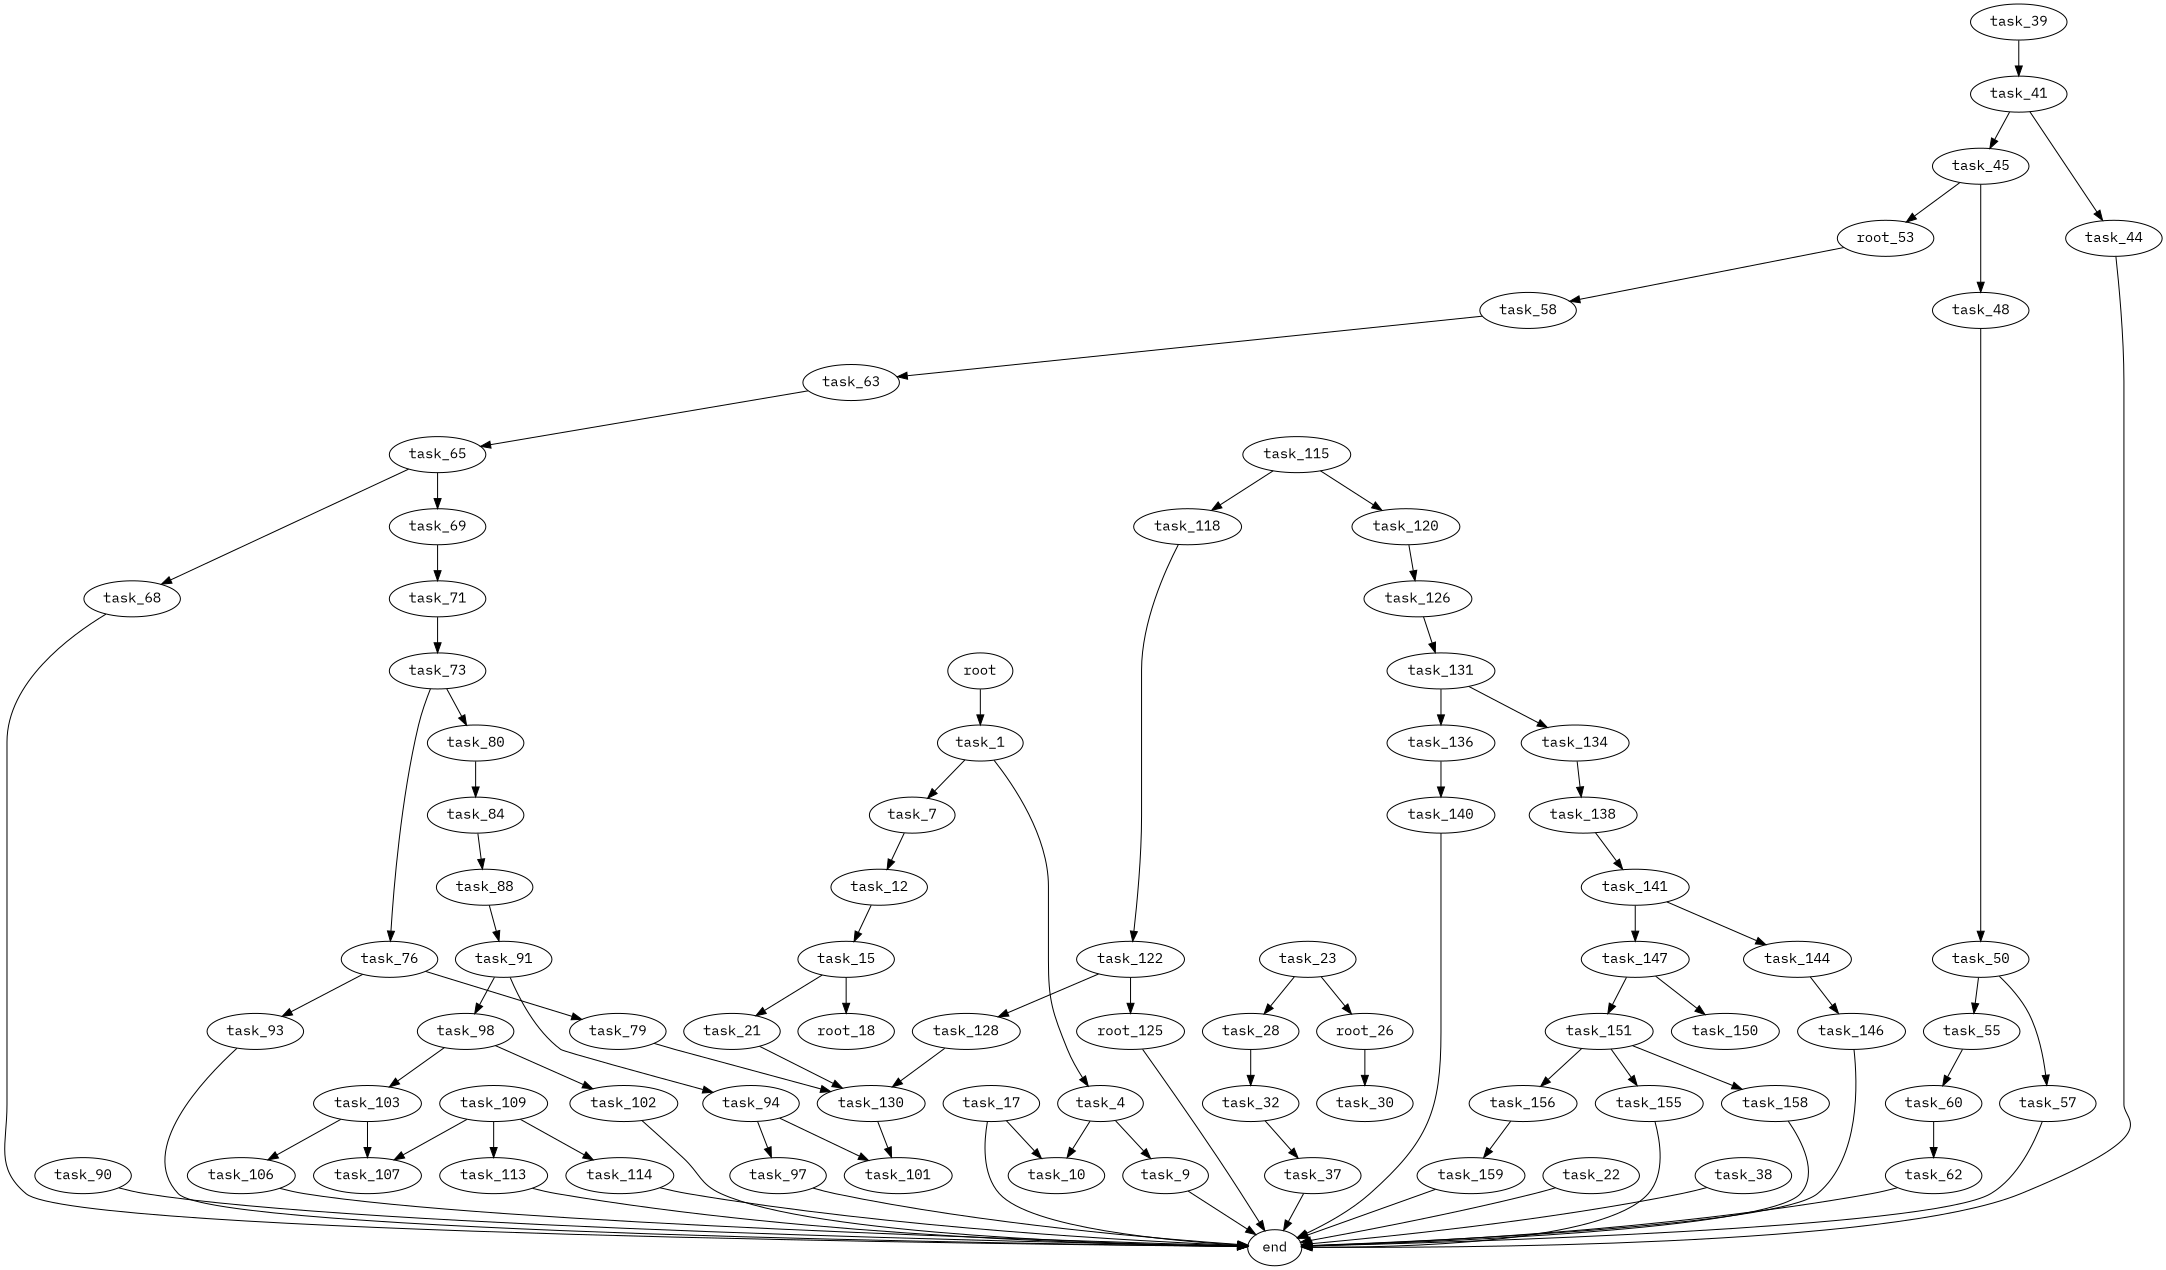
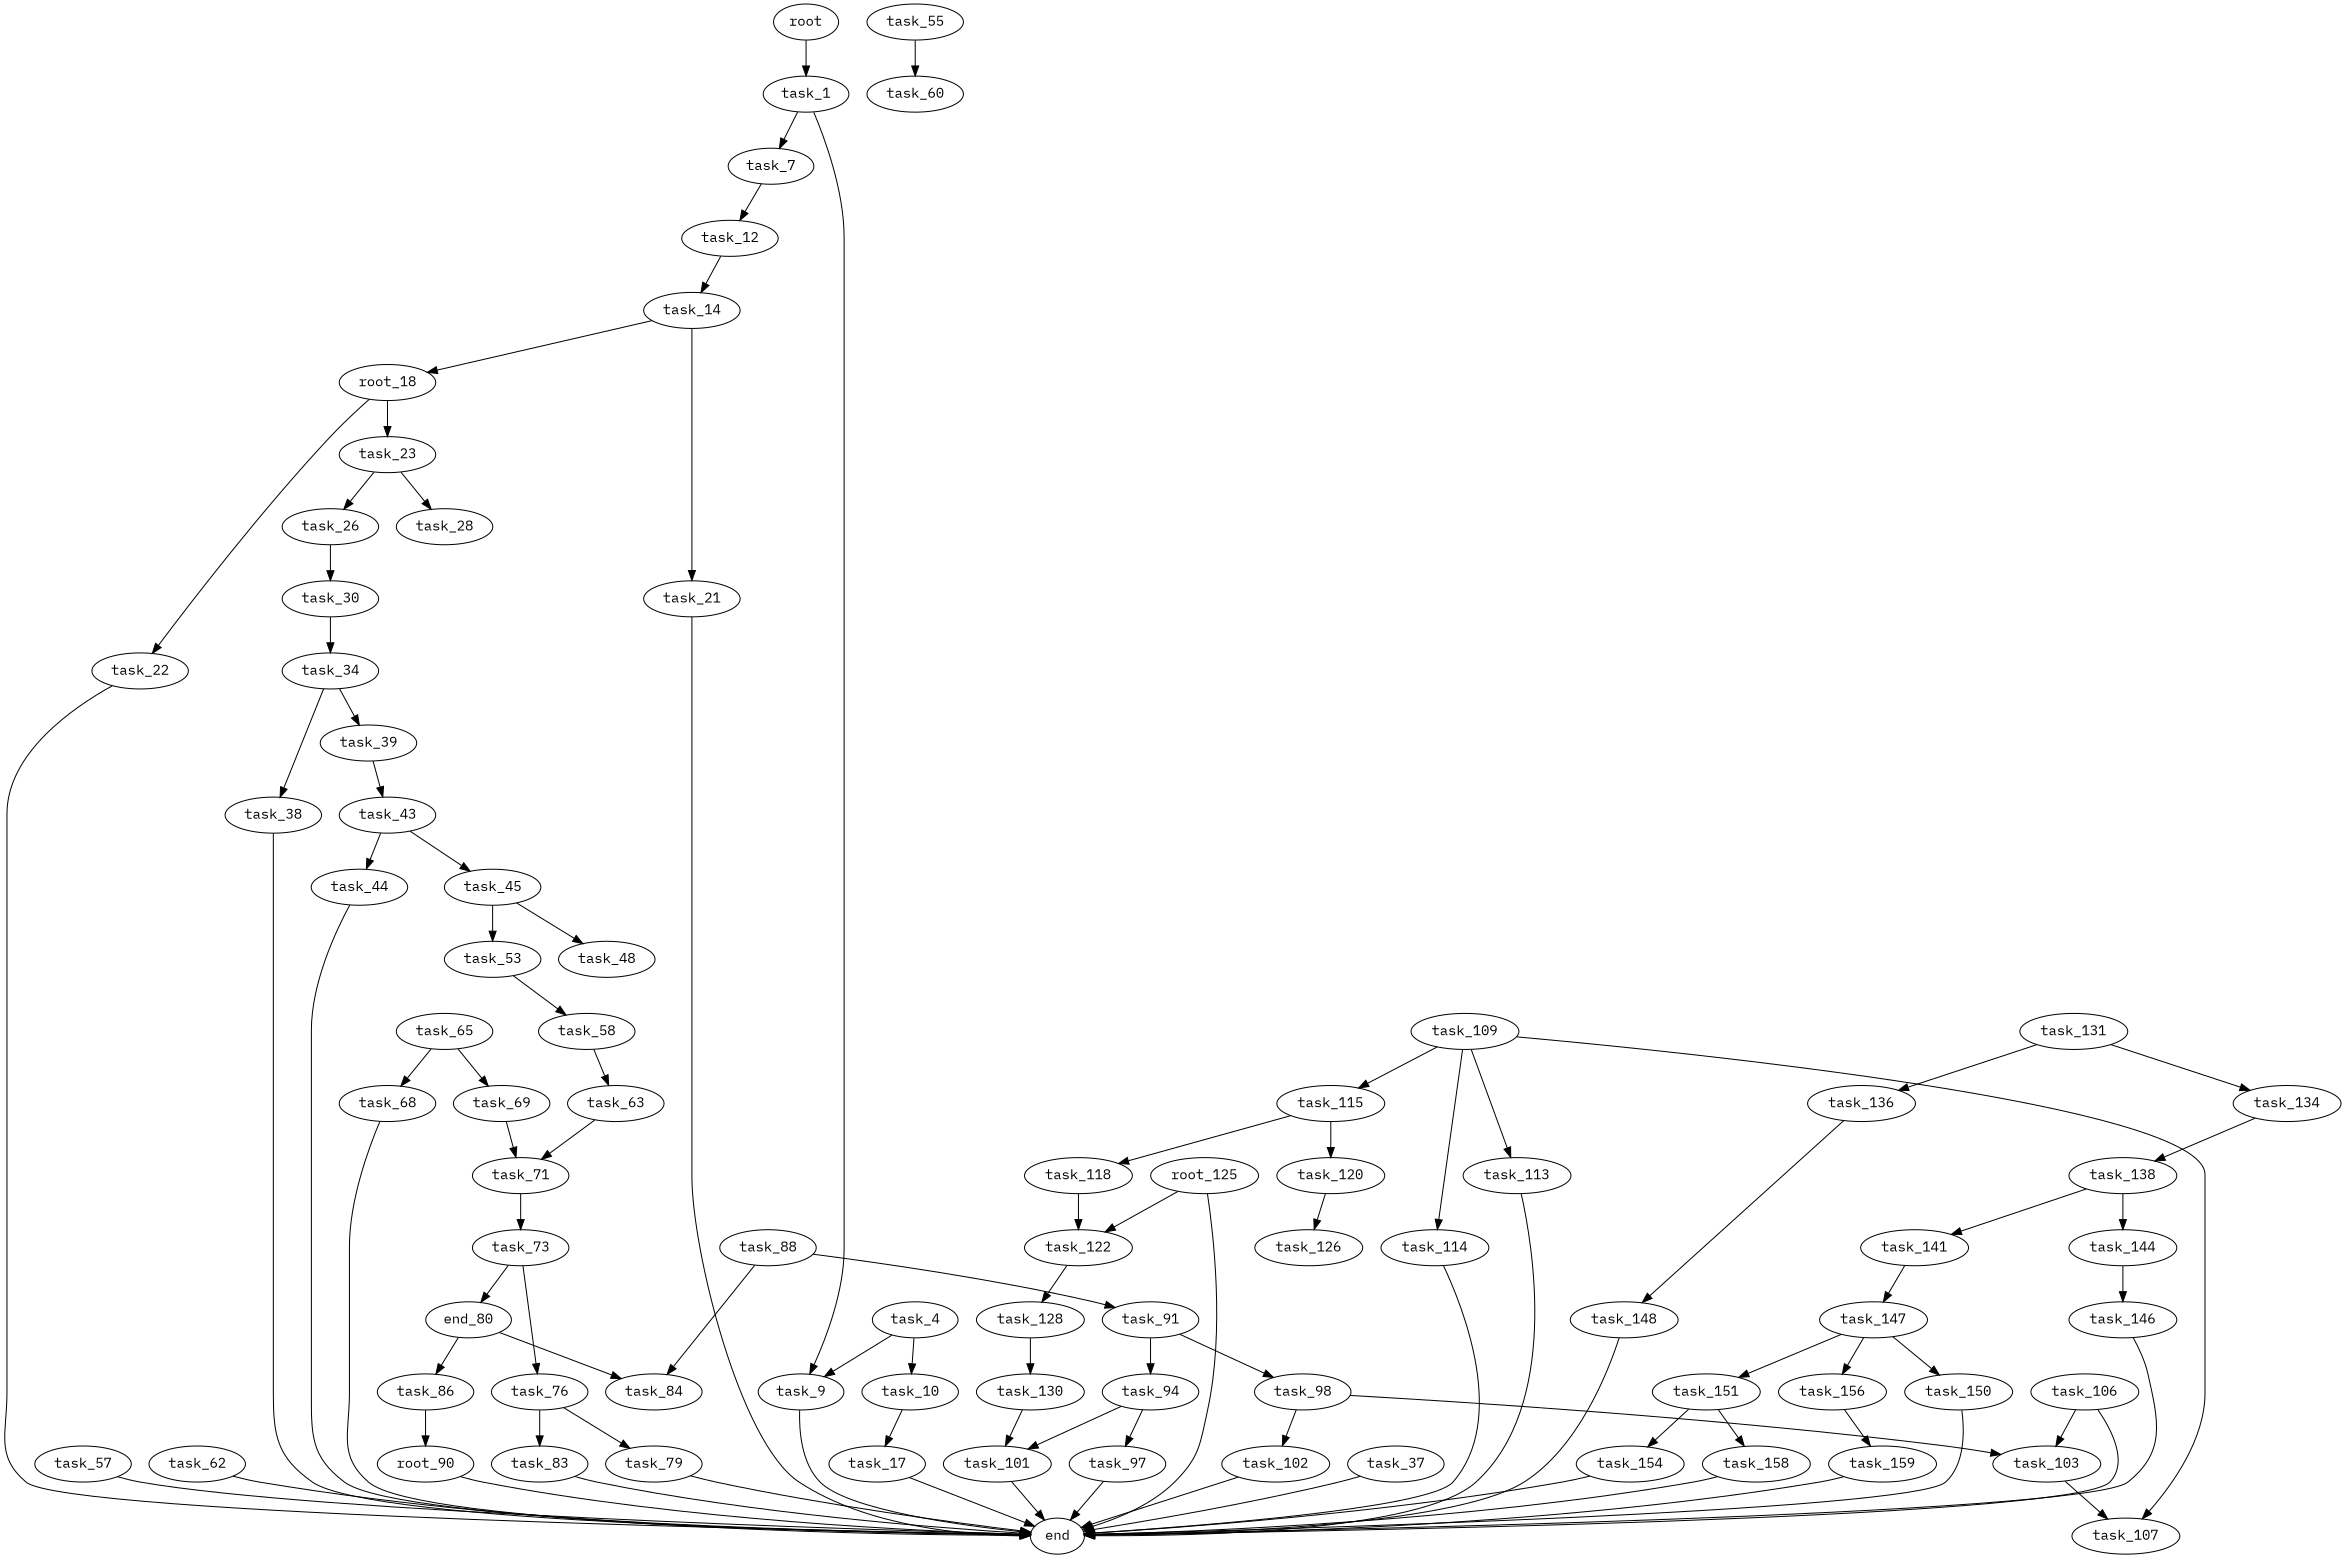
  digraph {
    fontname="IBM Plex Mono"
    node [fontname="IBM Plex Mono"]
    edge [fontname="IBM Plex Mono"]
    root
    task_1
    task_4
    task_7
    task_9
    task_10
    task_12
    end
    task_17
-   task_14 [label=task_15]
+   task_14
    n11 [label=root_18]
    task_21
    task_22
    task_23
-   task_26 [label=root_26]
+   task_26
    task_28
    task_30
-   task_32
+   task_34
    task_37
    task_38
    task_39
-   task_41
+   task_41 [label=task_43]
    task_44
    task_45
    task_48
-   task_53 [label=root_53]
-   task_50
+   task_53
    task_58
    task_55
    task_57
    task_63
    task_60
    task_62
    task_65
    task_68
    task_69
    task_71
    task_73
    task_76
-   task_80
+   task_80 [label=end_80]
    task_79
-   task_83 [label=task_93]
+   task_83
    task_84
+   task_86
    task_88
-   task_90
+   task_90 [label=root_90]
    task_91
    task_94
    task_98
    task_97
    task_101
    task_102
    task_103
    task_106
    task_107
    task_109
    task_113
    task_114
    task_115
    task_118
    task_120
    task_122
    task_126
    n65 [label=root_125]
    task_128
    task_131
    task_130
    task_134
    task_136
    task_138
-   task_140
+   task_140 [label=task_148]
    task_141
    task_144
    task_147
    task_146
    task_150
    task_151
-   task_155
+   task_155 [label=task_154]
    task_156
    task_158
    task_159
    root -> task_1
-   task_1 -> task_4
+   task_1 -> task_9
    task_1 -> task_7
    task_4 -> task_9
    task_4 -> task_10
    task_7 -> task_12
    task_9 -> end
-   task_17 -> task_10
+   task_10 -> task_17
    task_12 -> task_14
    task_17 -> end
    task_14 -> n11
    task_14 -> task_21
-   task_21 -> task_130
+   n11 -> task_22
+   n11 -> task_23
+   task_21 -> end
    task_22 -> end
    task_23 -> task_26
    task_23 -> task_28
    task_26 -> task_30
-   task_28 -> task_32
-   task_32 -> task_37
+   task_30 -> task_34
+   task_34 -> task_38
+   task_34 -> task_39
    task_37 -> end
    task_38 -> end
    task_39 -> task_41
    task_41 -> task_44
    task_41 -> task_45
    task_44 -> end
    task_45 -> task_48
    task_45 -> task_53
-   task_48 -> task_50
    task_53 -> task_58
-   task_50 -> task_55
-   task_50 -> task_57
    task_58 -> task_63
    task_55 -> task_60
    task_57 -> end
-   task_63 -> task_65
-   task_60 -> task_62
+   task_63 -> task_71
    task_62 -> end
    task_65 -> task_68
    task_65 -> task_69
    task_68 -> end
    task_69 -> task_71
    task_71 -> task_73
    task_73 -> task_76
    task_73 -> task_80
    task_76 -> task_79
    task_76 -> task_83
    task_80 -> task_84
-   task_79 -> task_130
+   task_80 -> task_86
+   task_79 -> end
    task_83 -> end
-   task_84 -> task_88
+   task_88 -> task_84
+   task_86 -> task_90
    task_88 -> task_91
    task_90 -> end
    task_91 -> task_94
    task_91 -> task_98
    task_94 -> task_97
    task_94 -> task_101
    task_98 -> task_102
    task_98 -> task_103
    task_97 -> end
+   task_101 -> end
    task_102 -> end
-   task_103 -> task_106
+   task_106 -> task_103
    task_103 -> task_107
    task_106 -> end
    task_109 -> task_107
    task_109 -> task_113
    task_109 -> task_114
+   task_109 -> task_115
    task_113 -> end
    task_114 -> end
    task_115 -> task_118
    task_115 -> task_120
    task_118 -> task_122
    task_120 -> task_126
-   task_122 -> n65
+   n65 -> task_122
    task_122 -> task_128
-   task_126 -> task_131
    n65 -> end
    task_128 -> task_130
    task_131 -> task_134
    task_131 -> task_136
    task_130 -> task_101
    task_134 -> task_138
    task_136 -> task_140
    task_138 -> task_141
    task_140 -> end
-   task_141 -> task_144
+   task_138 -> task_144
    task_141 -> task_147
    task_144 -> task_146
    task_147 -> task_150
    task_147 -> task_151
    task_146 -> end
+   task_150 -> end
    task_151 -> task_155
-   task_151 -> task_156
+   task_147 -> task_156
    task_151 -> task_158
    task_155 -> end
    task_156 -> task_159
    task_158 -> end
    task_159 -> end
  }
